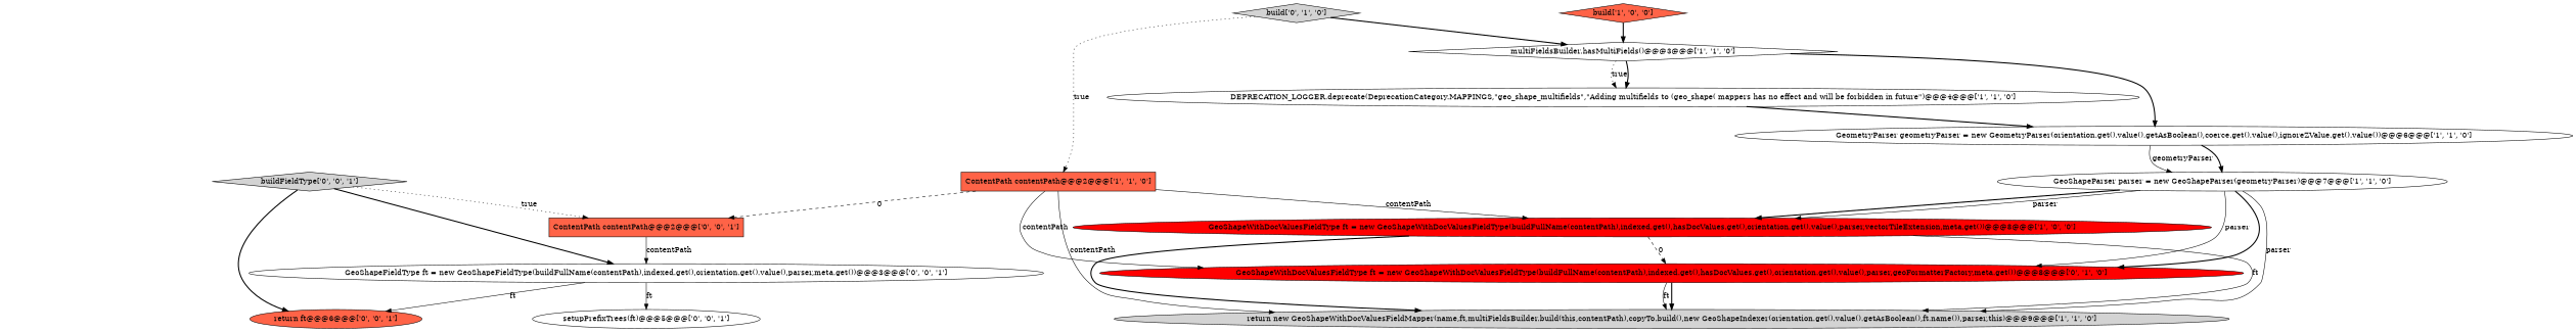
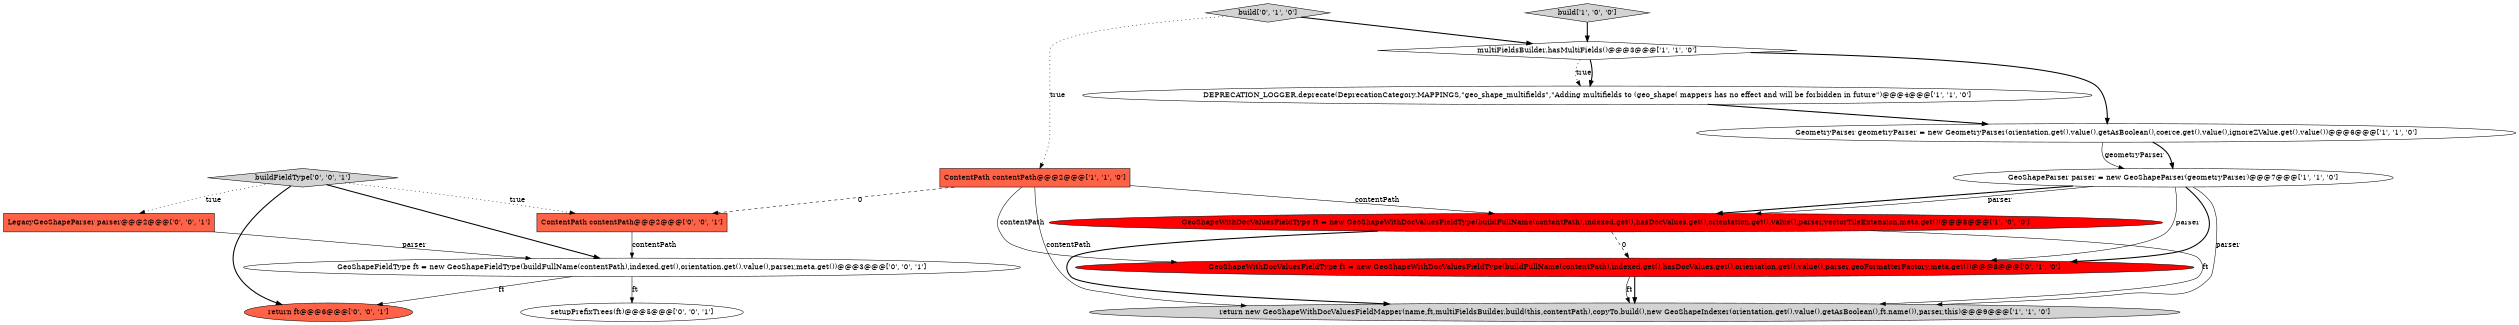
  digraph {
    node [fillcolor=white shape=ellipse style=filled]
    edge [style=solid]
    n1 [fillcolor=tomato label="ContentPath contentPath@@@2@@@['1', '1', '0']" shape=box]
    n2 [fillcolor=tomato label="ContentPath contentPath@@@2@@@['0', '0', '1']" shape=box]
    n3 [fillcolor=red label="GeoShapeWithDocValuesFieldType ft = new GeoShapeWithDocValuesFieldType(buildFullName(contentPath),indexed.get(),hasDocValues.get(),orientation.get().value(),parser,geoFormatterFactory,meta.get())@@@8@@@['0', '1', '0']"]
    n4 [fillcolor=red label="GeoShapeWithDocValuesFieldType ft = new GeoShapeWithDocValuesFieldType(buildFullName(contentPath),indexed.get(),hasDocValues.get(),orientation.get().value(),parser,vectorTileExtension,meta.get())@@@8@@@['1', '0', '0']"]
    n5 [fillcolor=lightgray label="return new GeoShapeWithDocValuesFieldMapper(name,ft,multiFieldsBuilder.build(this,contentPath),copyTo.build(),new GeoShapeIndexer(orientation.get().value().getAsBoolean(),ft.name()),parser,this)@@@9@@@['1', '1', '0']"]
    n6 [label="GeoShapeFieldType ft = new GeoShapeFieldType(buildFullName(contentPath),indexed.get(),orientation.get().value(),parser,meta.get())@@@3@@@['0', '0', '1']"]
    n7 [fillcolor=tomato label="return ft@@@6@@@['0', '0', '1']"]
    n8 [label="setupPrefixTrees(ft)@@@5@@@['0', '0', '1']"]
    n9 [fillcolor=lightgray label="build['0', '1', '0']" shape=diamond]
    n10 [label="multiFieldsBuilder.hasMultiFields()@@@3@@@['1', '1', '0']" shape=diamond]
    n11 [label="GeometryParser geometryParser = new GeometryParser(orientation.get().value().getAsBoolean(),coerce.get().value(),ignoreZValue.get().value())@@@6@@@['1', '1', '0']"]
    n12 [label="DEPRECATION_LOGGER.deprecate(DeprecationCategory.MAPPINGS,\"geo_shape_multifields\",\"Adding multifields to (geo_shape( mappers has no effect and will be forbidden in future\")@@@4@@@['1', '1', '0']"]
    n13 [label="GeoShapeParser parser = new GeoShapeParser(geometryParser)@@@7@@@['1', '1', '0']"]
+   n14 [fillcolor=tomato label="LegacyGeoShapeParser parser@@@2@@@['0', '0', '1']" shape=box]
    n15 [fillcolor=lightgray label="buildFieldType['0', '0', '1']" shape=diamond]
-   n16 [fillcolor=tomato label="build['1', '0', '0']" shape=diamond]
+   n16 [fillcolor=lightgray label="build['1', '0', '0']" shape=diamond]
    n1 -> n2 [label=0 style=dashed]
    n1 -> n3 [label=contentPath]
    n1 -> n4 [label=contentPath]
    n1 -> n5 [label=contentPath]
    n2 -> n6 [label=contentPath]
    n3 -> n5 [style=bold]
    n3 -> n5 [label=ft]
    n4 -> n3 [label=0 style=dashed]
    n4 -> n5 [label=ft]
    n4 -> n5 [style=bold]
    n6 -> n7 [label=ft]
    n6 -> n8 [label=ft]
    n9 -> n1 [label=true style=dotted]
    n9 -> n10 [style=bold]
    n10 -> n11 [style=bold]
    n10 -> n12 [label=true style=dotted]
    n10 -> n12 [style=bold]
    n11 -> n13 [style=bold]
    n11 -> n13 [label=geometryParser]
    n12 -> n11 [style=bold]
    n13 -> n3 [style=bold]
    n13 -> n3 [label=parser]
    n13 -> n4 [style=bold]
    n13 -> n4 [label=parser]
    n13 -> n5 [label=parser]
+   n14 -> n6 [label=parser]
    n15 -> n2 [label=true style=dotted]
    n15 -> n6 [style=bold]
    n15 -> n7 [style=bold]
+   n15 -> n14 [label=true style=dotted]
    n16 -> n10 [style=bold]
  }
